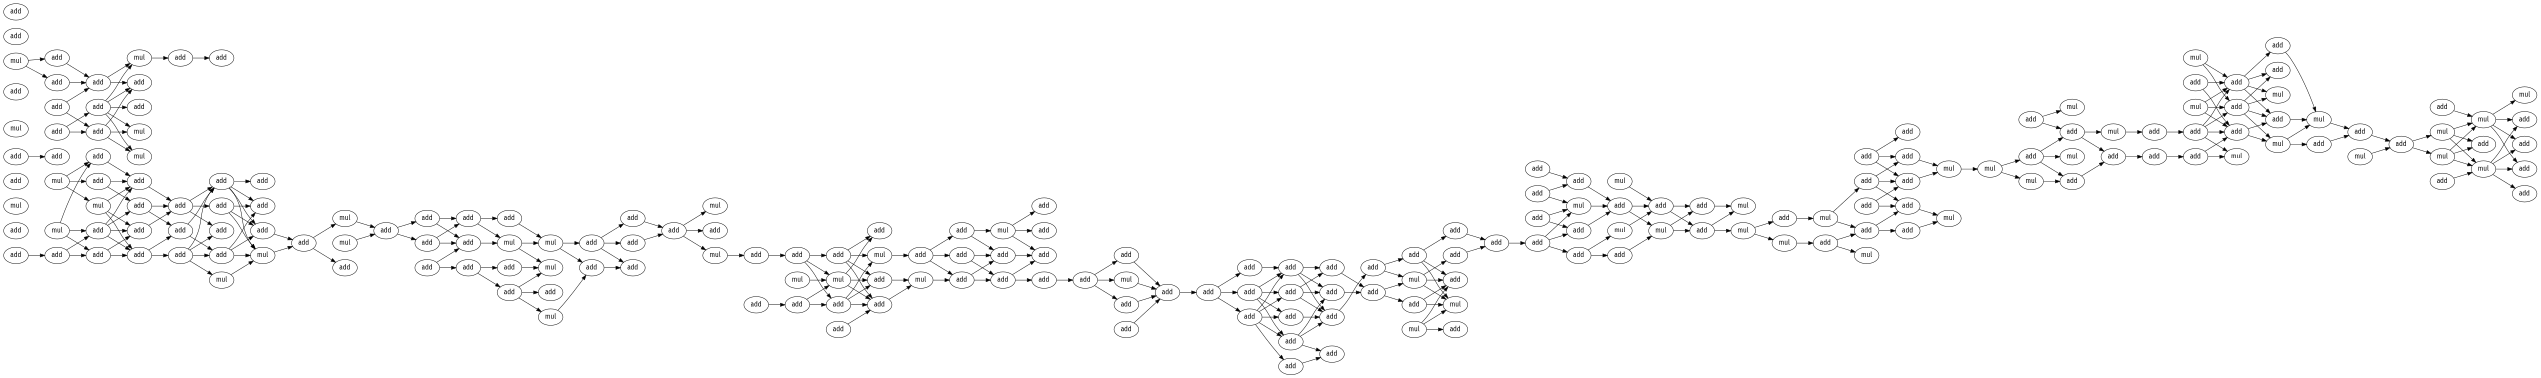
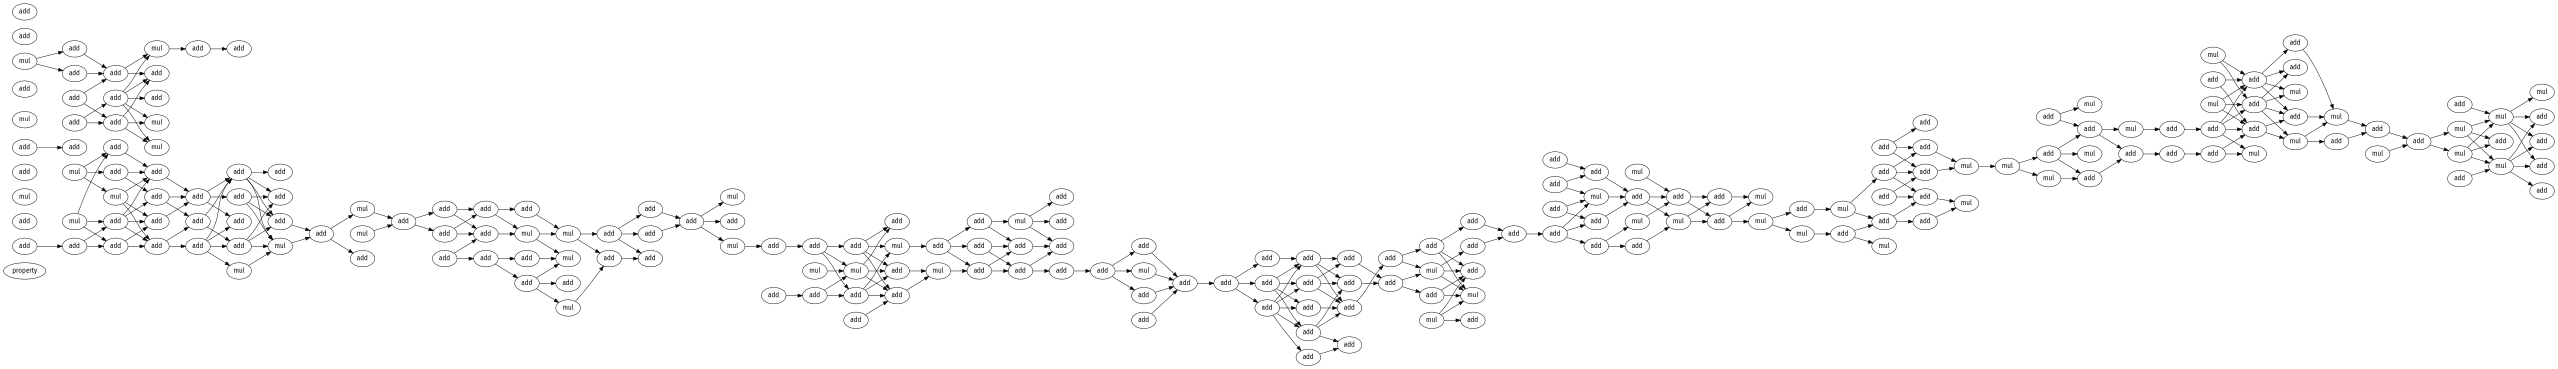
  digraph {
    rankdir=LR
    fontname="Fira Sans"
    node [fontcolor=black fontname="Fira Sans"]
    edge [fontname="Fira Sans"]
+   property [lf=1.0 mul=2]
    n2 [label=add]
    n3 [label=add]
    n4 [label=add]
    n5 [label=add]
    n6 [label=mul]
    n7 [label=add]
    n8 [label=mul]
    n9 [label=mul]
    n10 [label=add]
    n11 [label=add]
    n12 [label=add]
    n13 [label=add]
    n14 [label=add]
    n15 [label=add]
    n16 [label=add]
    n17 [label=add]
    n18 [label=add]
    n19 [label=add]
    n20 [label=add]
    n21 [label=add]
    n22 [label=mul]
    n23 [label=add]
    n24 [label=add]
    n25 [label=mul]
    n26 [label=add]
    n27 [label=add]
    n28 [label=add]
    n29 [label=mul]
    n30 [label=add]
    n31 [label=add]
    n32 [label=mul]
    n33 [label=mul]
    n34 [label=add]
    n35 [label=add]
    n36 [label=add]
    n37 [label=add]
    n38 [label=add]
    n39 [label=add]
    n40 [label=add]
    n41 [label=mul]
    n42 [label=add]
    n43 [label=add]
    n44 [label=mul]
    n45 [label=mul]
    n46 [label=add]
    n47 [label=mul]
    n48 [label=add]
    n49 [label=add]
    n50 [label=add]
    n51 [label=add]
    n52 [label=add]
    n53 [label=add]
    n54 [label=mul]
    n55 [label=add]
    n56 [label=mul]
    n57 [label=add]
    n58 [label=add]
    n59 [label=add]
    n60 [label=add]
    n61 [label=add]
    n62 [label=mul]
    n63 [label=add]
    n64 [label=mul]
    n65 [label=add]
    n66 [label=mul]
    n67 [label=add]
    n68 [label=add]
    n69 [label=add]
    n70 [label=add]
    n71 [label=mul]
    n72 [label=add]
    n73 [label=add]
    n74 [label=add]
    n75 [label=mul]
    n76 [label=add]
    n77 [label=add]
    n78 [label=add]
    n79 [label=add]
    n80 [label=add]
    n81 [label=add]
    n82 [label=add]
    n83 [label=add]
    n84 [label=add]
    n85 [label=add]
    n86 [label=mul]
    n87 [label=add]
    n88 [label=add]
    n89 [label=add]
    n90 [label=add]
    n91 [label=add]
    n92 [label=add]
    n93 [label=add]
    n94 [label=add]
    n95 [label=add]
    n96 [label=add]
    n97 [label=add]
    n98 [label=add]
    n99 [label=add]
    n100 [label=add]
    n101 [label=add]
    n102 [label=add]
    n103 [label=add]
    n104 [label=add]
    n105 [label=add]
    n106 [label=add]
    n107 [label=mul]
    n108 [label=add]
    n109 [label=add]
    n110 [label=add]
    n111 [label=mul]
    n112 [label=mul]
    n113 [label=add]
    n114 [label=add]
    n115 [label=add]
    n116 [label=add]
    n117 [label=add]
    n118 [label=mul]
    n119 [label=add]
    n120 [label=add]
    n121 [label=add]
    n122 [label=add]
    n123 [label=add]
    n124 [label=add]
    n125 [label=mul]
    n126 [label=add]
    n127 [label=mul]
    n128 [label=add]
    n129 [label=mul]
    n130 [label=add]
    n131 [label=add]
    n132 [label=mul]
    n133 [label=mul]
    n134 [label=mul]
    n135 [label=mul]
    n136 [label=add]
    n137 [label=add]
    n138 [label=mul]
    n139 [label=add]
    n140 [label=add]
    n141 [label=mul]
    n142 [label=add]
    n143 [label=add]
    n144 [label=add]
    n145 [label=add]
    n146 [label=add]
    n147 [label=add]
    n148 [label=add]
    n149 [label=mul]
    n150 [label=mul]
    n151 [label=mul]
    n152 [label=add]
    n153 [label=mul]
    n154 [label=add]
    n155 [label=add]
    n156 [label=mul]
    n157 [label=add]
    n158 [label=add]
    n159 [label=mul]
    n160 [label=mul]
    n161 [label=add]
    n162 [label=add]
    n163 [label=add]
    n164 [label=add]
    n165 [label=add]
    n166 [label=mul]
    n167 [label=add]
    n168 [label=add]
    n169 [label=mul]
    n170 [label=add]
    n171 [label=mul]
    n172 [label=add]
    n173 [label=add]
    n174 [label=mul]
    n175 [label=add]
    n176 [label=mul]
    n177 [label=add]
    n178 [label=mul]
    n179 [label=add]
    n180 [label=add]
    n181 [label=mul]
    n182 [label=add]
    n183 [label=mul]
    n184 [label=mul]
    n185 [label=add]
    n186 [label=mul]
    n187 [label=mul]
    n188 [label=add]
    n189 [label=add]
    n190 [label=add]
    n191 [label=add]
    n192 [label=add]
    n193 [label=add]
    n194 [label=mul]
    n195 [label=mul]
    n196 [label=add]
    n197 [label=add]
    n198 [label=add]
    n199 [label=add]
    n200 [label=add]
    n201 [label=add]
    n202 [label=add]
    n203 [label=add]
    n204 [label=mul]
    n205 [label=add]
    n206 [label=mul]
    n207 [label=add]
    n208 [label=mul]
    n209 [label=add]
    n210 [label=add]
    n211 [label=add]
    n2 -> n3
    n3 -> n4
    n3 -> n5
    n4 -> n11
    n4 -> n12
    n4 -> n13
    n4 -> n14
    n5 -> n11
    n5 -> n12
    n6 -> n4
    n6 -> n5
    n6 -> n7
    n7 -> n14
    n8 -> n7
    n8 -> n9
    n8 -> n10
    n9 -> n11
    n9 -> n12
    n9 -> n14
    n10 -> n13
    n10 -> n14
    n11 -> n15
    n12 -> n16
    n12 -> n17
    n13 -> n15
    n13 -> n16
    n14 -> n15
    n15 -> n18
    n15 -> n19
    n15 -> n20
    n16 -> n19
    n16 -> n21
    n17 -> n18
    n17 -> n19
    n17 -> n21
    n17 -> n22
    n19 -> n23
    n19 -> n24
    n19 -> n25
    n19 -> n26
    n20 -> n23
    n20 -> n24
    n20 -> n25
    n21 -> n23
    n21 -> n24
    n21 -> n25
    n22 -> n25
    n24 -> n27
    n25 -> n27
    n27 -> n28
    n27 -> n29
    n29 -> n31
    n31 -> n34
    n31 -> n35
    n33 -> n31
    n34 -> n36
    n34 -> n37
    n35 -> n36
    n35 -> n37
    n36 -> n40
    n36 -> n41
    n37 -> n41
    n38 -> n37
    n38 -> n39
    n39 -> n42
    n39 -> n43
    n40 -> n44
    n41 -> n44
    n41 -> n45
    n42 -> n45
    n43 -> n45
    n43 -> n46
    n43 -> n47
    n44 -> n48
    n44 -> n49
    n47 -> n48
    n48 -> n50
    n49 -> n50
    n49 -> n51
    n49 -> n52
    n51 -> n53
    n52 -> n53
    n53 -> n54
    n53 -> n55
    n53 -> n56
    n56 -> n57
    n57 -> n60
    n58 -> n59
    n59 -> n62
    n59 -> n63
    n60 -> n61
    n60 -> n62
    n60 -> n63
    n61 -> n65
    n61 -> n66
    n61 -> n67
    n61 -> n68
    n62 -> n65
    n62 -> n67
    n62 -> n68
    n63 -> n66
    n63 -> n67
    n63 -> n68
    n64 -> n62
    n66 -> n70
    n67 -> n71
    n68 -> n71
    n69 -> n68
    n70 -> n72
    n70 -> n73
    n70 -> n74
    n71 -> n73
    n72 -> n75
    n72 -> n76
    n73 -> n76
    n73 -> n77
    n74 -> n76
    n74 -> n77
    n75 -> n78
    n75 -> n79
    n75 -> n80
    n76 -> n79
    n77 -> n79
    n77 -> n81
    n81 -> n83
    n83 -> n84
    n83 -> n85
    n83 -> n86
    n84 -> n87
    n85 -> n87
    n86 -> n87
    n87 -> n91
    n88 -> n87
    n89 -> n90
    n91 -> n92
    n91 -> n93
    n91 -> n94
    n92 -> n95
    n92 -> n96
    n92 -> n97
    n92 -> n98
    n93 -> n95
    n93 -> n96
    n93 -> n97
    n93 -> n98
    n93 -> n99
    n94 -> n95
    n95 -> n100
    n95 -> n101
    n95 -> n102
    n96 -> n101
    n96 -> n102
    n96 -> n103
    n97 -> n100
    n97 -> n101
    n97 -> n102
    n98 -> n102
    n99 -> n103
    n100 -> n104
    n101 -> n104
    n102 -> n105
    n104 -> n107
    n104 -> n108
    n105 -> n106
    n105 -> n107
    n106 -> n109
    n106 -> n110
    n106 -> n111
    n107 -> n109
    n107 -> n111
    n107 -> n114
    n108 -> n109
    n108 -> n111
    n110 -> n115
    n112 -> n109
    n112 -> n111
    n112 -> n113
    n114 -> n115
    n115 -> n116
    n116 -> n117
    n116 -> n118
    n116 -> n119
    n117 -> n124
    n118 -> n124
    n119 -> n125
    n119 -> n126
    n120 -> n117
    n120 -> n118
    n121 -> n122
    n122 -> n124
    n123 -> n118
    n123 -> n122
    n124 -> n128
    n124 -> n129
    n125 -> n128
    n126 -> n129
    n127 -> n128
    n128 -> n130
    n128 -> n131
    n129 -> n130
    n129 -> n131
    n130 -> n132
    n131 -> n132
    n131 -> n133
    n133 -> n135
    n133 -> n136
    n135 -> n137
    n136 -> n138
    n137 -> n140
    n137 -> n141
    n138 -> n139
    n138 -> n140
    n139 -> n143
    n139 -> n144
    n139 -> n145
    n140 -> n143
    n140 -> n148
    n142 -> n143
    n142 -> n144
    n143 -> n150
    n144 -> n149
    n145 -> n149
    n146 -> n144
    n146 -> n145
    n146 -> n147
    n148 -> n150
    n149 -> n151
    n151 -> n152
    n151 -> n153
    n152 -> n155
    n152 -> n158
    n152 -> n159
    n153 -> n158
    n154 -> n155
    n154 -> n156
    n155 -> n160
    n155 -> n161
    n158 -> n161
    n160 -> n162
    n161 -> n163
    n162 -> n165
    n163 -> n164
    n164 -> n170
    n164 -> n171
    n165 -> n167
    n165 -> n168
    n165 -> n170
    n165 -> n171
    n166 -> n167
    n166 -> n168
    n167 -> n173
    n167 -> n174
    n167 -> n175
    n167 -> n176
    n168 -> n173
    n168 -> n174
    n168 -> n175
    n168 -> n177
    n169 -> n167
    n169 -> n168
    n169 -> n170
    n170 -> n173
    n170 -> n176
    n172 -> n168
    n172 -> n170
    n173 -> n178
    n176 -> n178
    n176 -> n179
    n177 -> n178
    n178 -> n180
    n179 -> n180
    n180 -> n182
    n181 -> n182
    n182 -> n183
    n182 -> n184
    n183 -> n186
    n183 -> n187
    n183 -> n188
    n184 -> n186
    n184 -> n187
    n184 -> n188
    n185 -> n186
    n186 -> n190
    n186 -> n191
    n186 -> n193
    n186 -> n194
    n187 -> n190
    n187 -> n191
    n187 -> n192
    n187 -> n193
    n189 -> n187
    n195 -> n196
    n195 -> n197
    n196 -> n198
    n197 -> n198
    n198 -> n206
    n198 -> n207
    n200 -> n201
    n200 -> n202
    n201 -> n204
    n201 -> n205
    n201 -> n206
    n201 -> n207
    n201 -> n208
    n202 -> n204
    n202 -> n207
    n202 -> n208
    n203 -> n198
    n203 -> n202
    n206 -> n209
    n209 -> n210
  }
